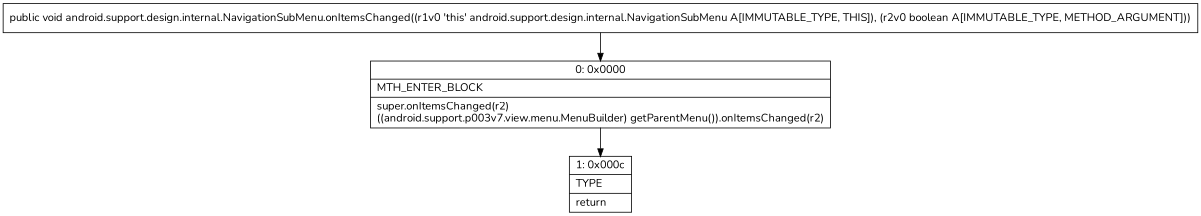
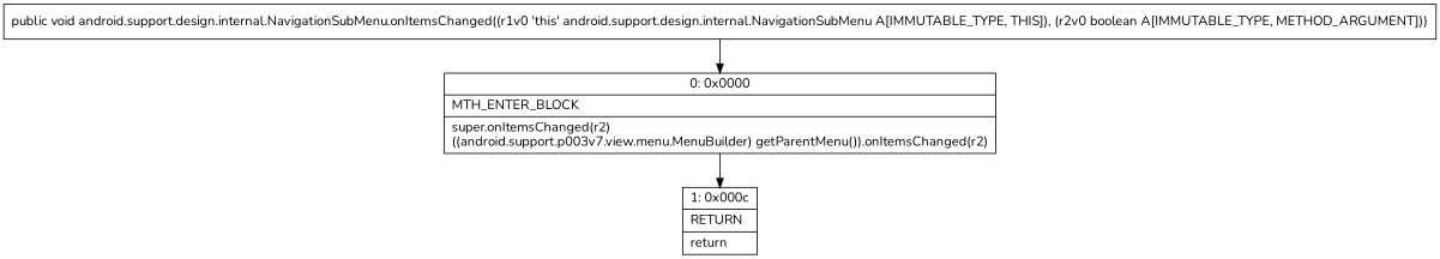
  digraph {
    fontname=Nunito
    node [shape=record fontname=Nunito]
    edge [fontname=Nunito]
    n1 [label="{0\:\ 0x0000|MTH_ENTER_BLOCK\l|super.onItemsChanged(r2)\l((android.support.p003v7.view.menu.MenuBuilder) getParentMenu()).onItemsChanged(r2)\l}"]
-   n2 [label="{1\:\ 0x000c|TYPE\l|return\l}"]
+   n2 [label="{1\:\ 0x000c|RETURN\l|return\l}"]
    n3 [label="{public void android.support.design.internal.NavigationSubMenu.onItemsChanged((r1v0 'this' android.support.design.internal.NavigationSubMenu A[IMMUTABLE_TYPE, THIS]), (r2v0 boolean A[IMMUTABLE_TYPE, METHOD_ARGUMENT])) }"]
    n1 -> n2
    n3 -> n1
  }
